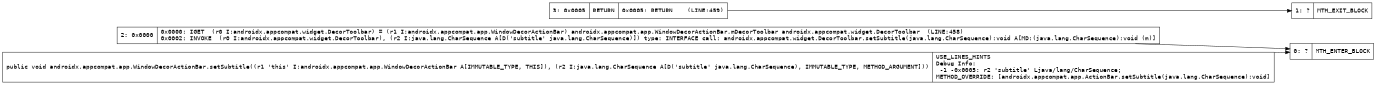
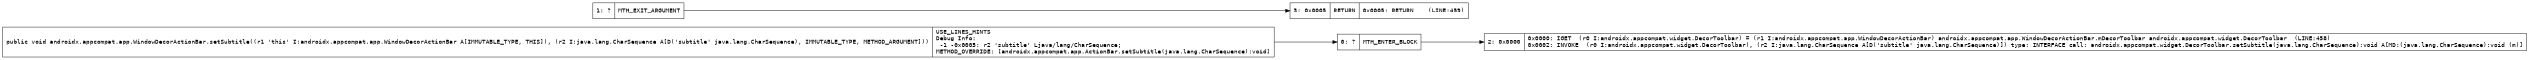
  digraph {
    fontname="DejaVu Sans Mono"
    rankdir=LR
    node [fontname="DejaVu Sans Mono" shape=record]
    edge [fontname="DejaVu Sans Mono"]
    n1 [label="{0\:\ ?|MTH_ENTER_BLOCK\l}"]
    n2 [label="{2\:\ 0x0000|0x0000: IGET  (r0 I:androidx.appcompat.widget.DecorToolbar) = (r1 I:androidx.appcompat.app.WindowDecorActionBar) androidx.appcompat.app.WindowDecorActionBar.mDecorToolbar androidx.appcompat.widget.DecorToolbar  (LINE:458)\l0x0002: INVOKE  (r0 I:androidx.appcompat.widget.DecorToolbar), (r2 I:java.lang.CharSequence A[D('subtitle' java.lang.CharSequence)]) type: INTERFACE call: androidx.appcompat.widget.DecorToolbar.setSubtitle(java.lang.CharSequence):void A[MD:(java.lang.CharSequence):void (m)]\l}"]
    n3 [label="{3\:\ 0x0005|RETURN\l|0x0005: RETURN    (LINE:459)\l}"]
-   n4 [label="{1\:\ ?|MTH_EXIT_BLOCK\l}"]
+   n4 [label="{1\:\ ?|MTH_EXIT_ARGUMENT\l}"]
    n5 [label="{public void androidx.appcompat.app.WindowDecorActionBar.setSubtitle((r1 'this' I:androidx.appcompat.app.WindowDecorActionBar A[IMMUTABLE_TYPE, THIS]), (r2 I:java.lang.CharSequence A[D('subtitle' java.lang.CharSequence), IMMUTABLE_TYPE, METHOD_ARGUMENT]))  | USE_LINES_HINTS\lDebug Info:\l  \-1 \-0x0005: r2 'subtitle' Ljava\/lang\/CharSequence;\lMETHOD_OVERRIDE: [androidx.appcompat.app.ActionBar.setSubtitle(java.lang.CharSequence):void]\l}"]
-   n2 -> n1
-   n3 -> n4
+   n1 -> n2
+   n4 -> n3
    n5 -> n1
  }
